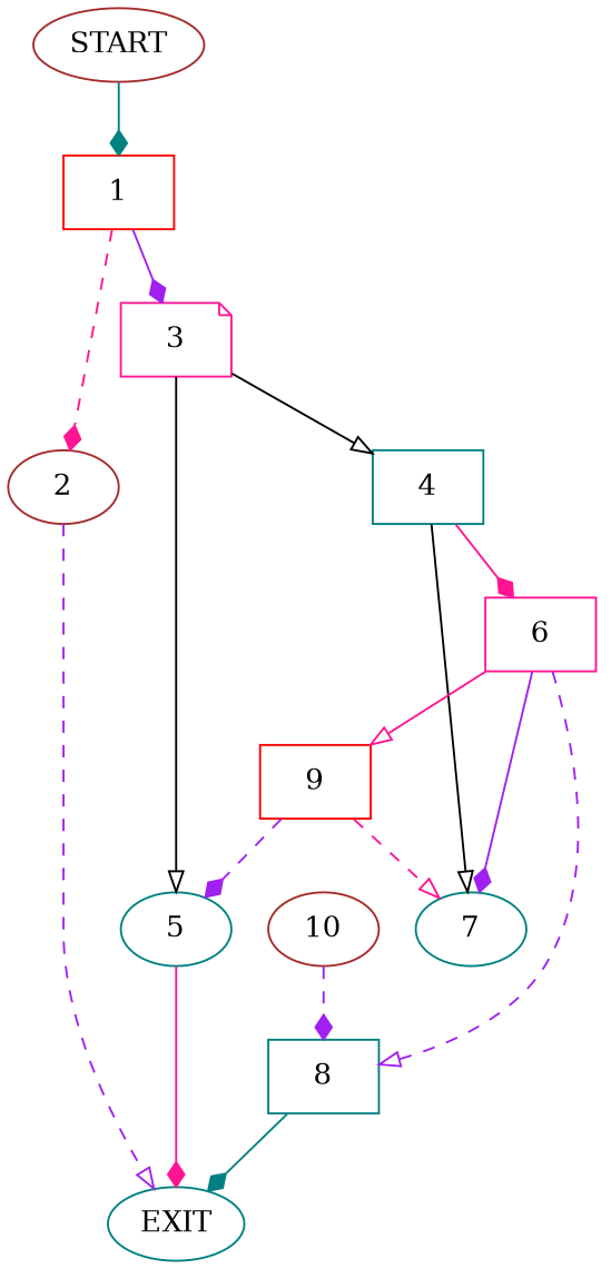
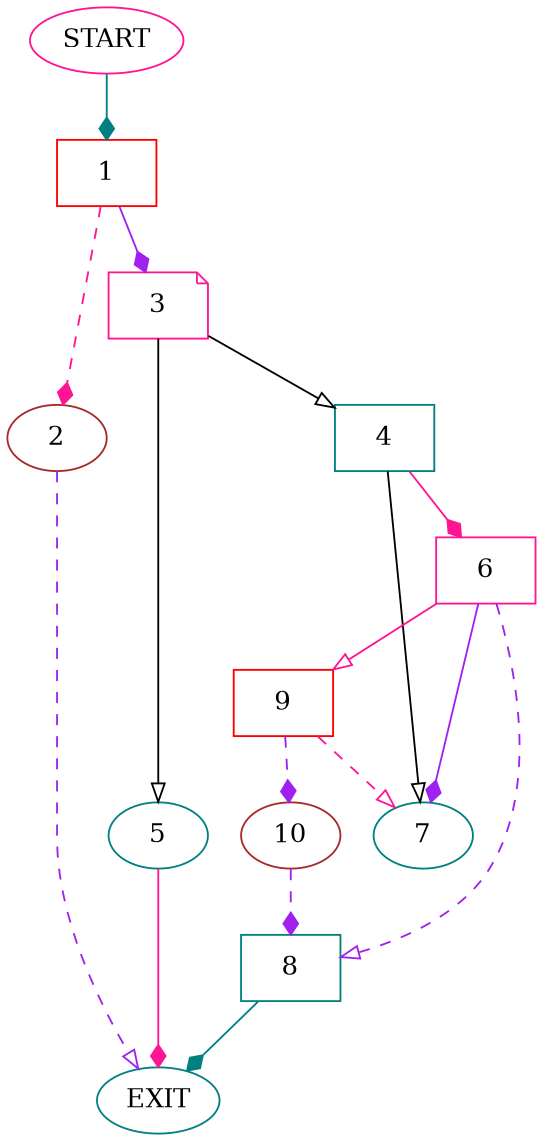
  digraph {
    node [color=teal shape=ellipse]
    edge [arrowhead=diamond color=purple style=solid]
-   n1 [color=brown label=START]
+   n1 [color=deeppink label=START]
    1 [color=red shape=box]
    2 [color=brown]
    3 [color=deeppink shape=note]
    n5 [label=EXIT]
    4 [shape=box]
    5
    6 [color=deeppink shape=box]
    7
    9 [color=red shape=box]
    8 [shape=box]
    10 [color=brown]
    n1 -> 1 [color=teal]
    1 -> 2 [color=deeppink style=dashed]
    1 -> 3
    2 -> n5 [arrowhead=onormal style=dashed]
    3 -> 4 [arrowhead=onormal color=black]
    3 -> 5 [arrowhead=onormal color=black]
    4 -> 6 [color=deeppink]
    4 -> 7 [arrowhead=onormal color=black]
    5 -> n5 [color=deeppink]
    6 -> 7
    6 -> 9 [arrowhead=onormal color=deeppink]
    6 -> 8 [arrowhead=onormal style=dashed]
    9 -> 7 [arrowhead=onormal color=deeppink style=dashed]
-   9 -> 5 [style=dashed]
+   9 -> 10 [style=dashed]
    8 -> n5 [color=teal]
    10 -> 8 [style=dashed]
  }
